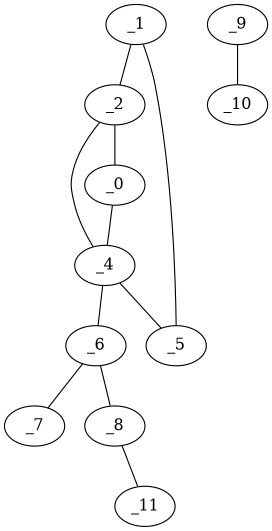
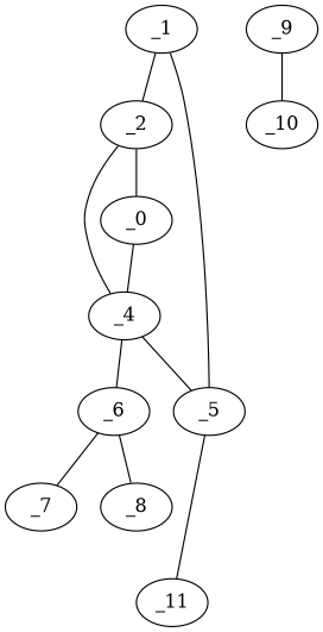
  graph {
    node [charge=0 chem=1 symbol="C  " x=3.7601 y=-0.6581]
    edge [valence=1]
    _1 [chem=5 symbol="S  " x=3.2601]
    _2 [x=4.2601]
    _5 [x=2.9511 y=0.2929]
    n4 [chem=4 label=_0 symbol="N  " x=4.5691 y=0.2929]
    _4 [y=0.8807]
    _11 [chem=4 symbol="N  " x=2 y=0.6019]
    _9 [chem=4 symbol="N  " x=4.8479 y=-1.4672]
    _10 [x=4.4411 y=-2.3807]
    _6 [y=1.8807]
    _7 [chem=2 symbol="O  " x=4.6261 y=2.3807]
    _8 [chem=4 symbol="N  " x=2.8941 y=2.3807]
    _1 -- _2
    _1 -- _5
    _2 -- n4 [valence=2]
    _2 -- _4
-   _8 -- _11
+   _5 -- _11
    n4 -- _4
    _4 -- _5 [valence=2]
    _4 -- _6
    _9 -- _10
    _6 -- _7 [valence=2]
    _6 -- _8
  }
